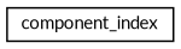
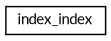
  digraph {
    rankdir=LR
    fontname=Lato
-   n1 [color=black fillcolor=white fontname=Lato fontsize=10 height=0.2 label=component_index shape=record style=filled width=0.4]
+   n1 [color=black fillcolor=white fontname=Lato fontsize=10 height=0.2 label=index_index shape=record style=filled width=0.4]
  }
